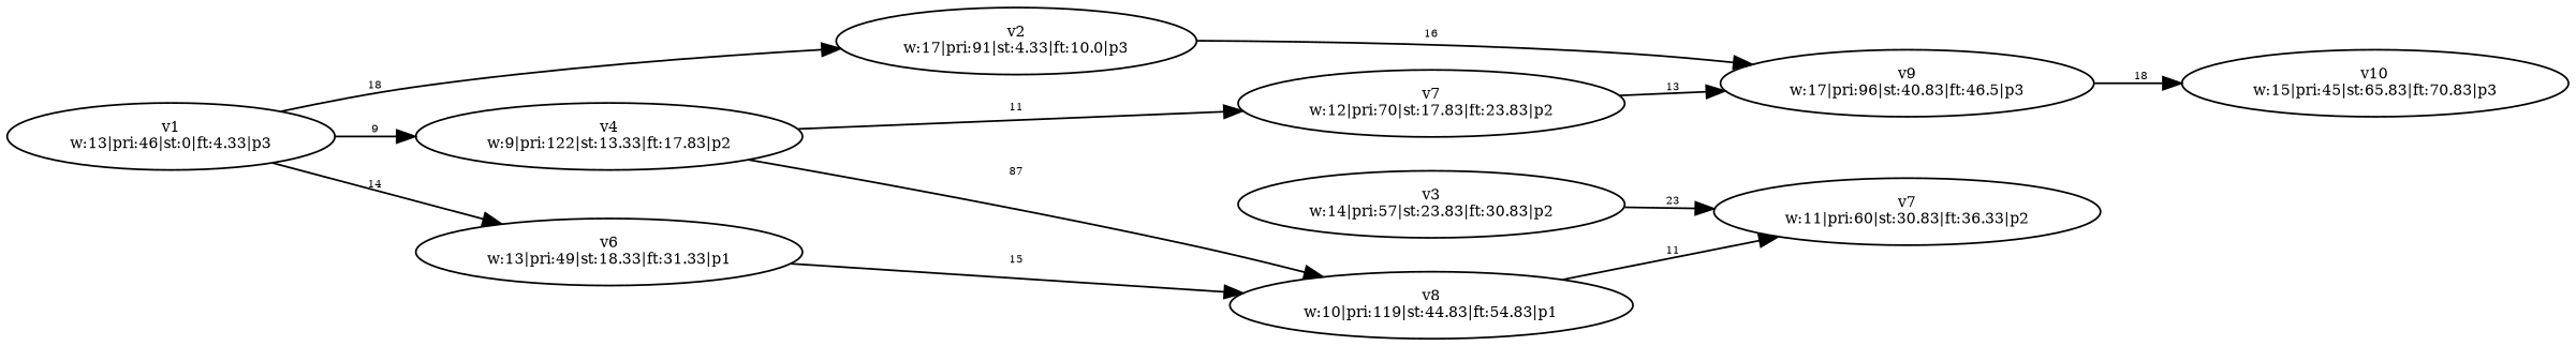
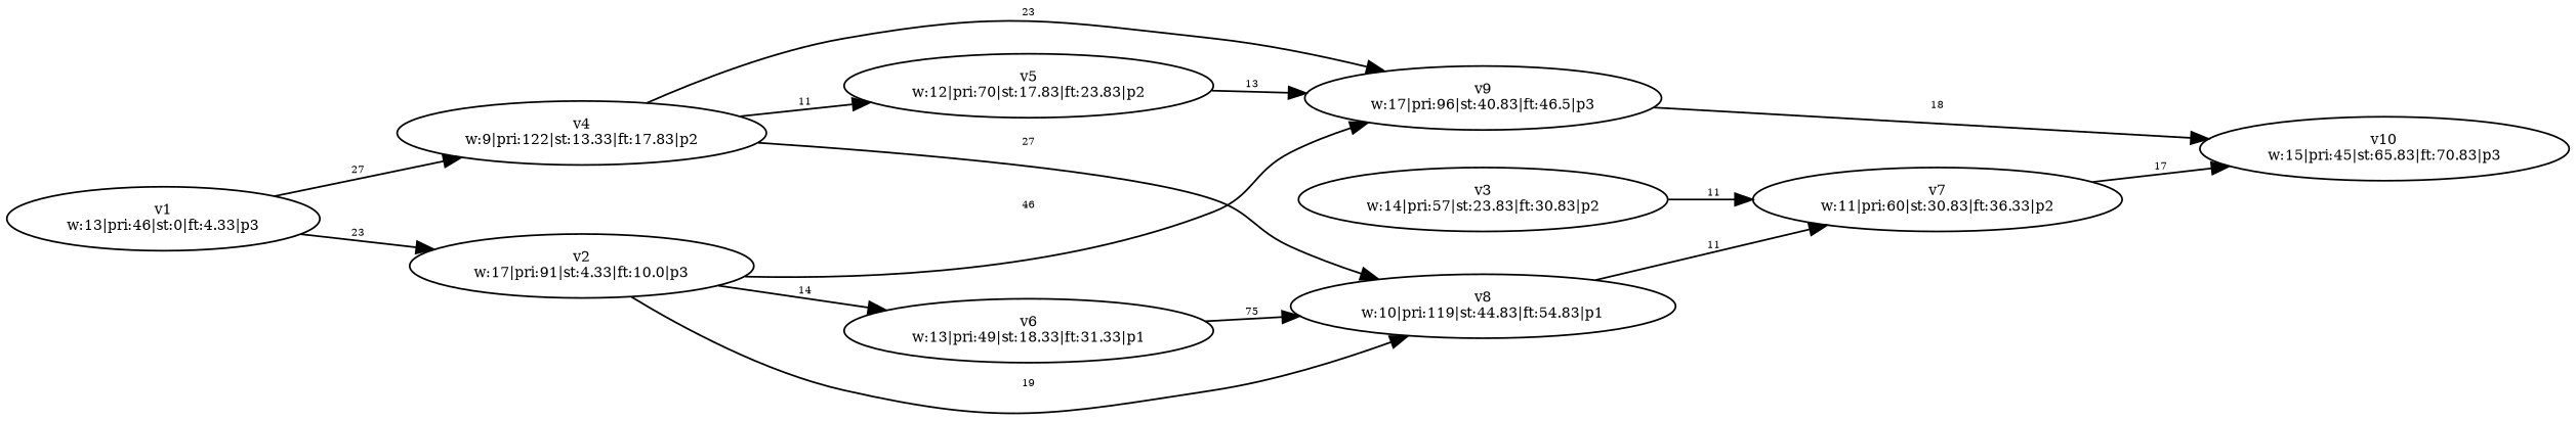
  digraph {
    rankdir=LR
    node [fontsize=8.0]
    edge [constraint=true fontsize=6.0]
    n1 [label="v1\nw:13|pri:46|st:0|ft:4.33|p3"]
    n2 [label="v4\nw:9|pri:122|st:13.33|ft:17.83|p2"]
    n3 [label="v2\nw:17|pri:91|st:4.33|ft:10.0|p3"]
    n4 [label="v6\nw:13|pri:49|st:18.33|ft:31.33|p1"]
-   n5 [label="v7\nw:12|pri:70|st:17.83|ft:23.83|p2"]
+   n5 [label="v5\nw:12|pri:70|st:17.83|ft:23.83|p2"]
    n6 [label="v8\nw:10|pri:119|st:44.83|ft:54.83|p1"]
    n7 [label="v9\nw:17|pri:96|st:40.83|ft:46.5|p3"]
    n8 [label="v3\nw:14|pri:57|st:23.83|ft:30.83|p2"]
    n9 [label="v7\nw:11|pri:60|st:30.83|ft:36.33|p2"]
    n10 [label="v10\nw:15|pri:45|st:65.83|ft:70.83|p3"]
-   n1 -> n2 [label=9]
-   n1 -> n3 [label=18]
-   n1 -> n4 [label=14]
+   n1 -> n2 [label=27]
+   n1 -> n3 [label=23]
+   n3 -> n4 [label=14]
    n2 -> n5 [label=11]
-   n2 -> n6 [label=87]
-   n3 -> n7 [label=16]
-   n4 -> n6 [label=15]
+   n2 -> n6 [label=27]
+   n2 -> n7 [label=23]
+   n3 -> n6 [label=19]
+   n3 -> n7 [label=46]
+   n4 -> n6 [label=75]
    n5 -> n7 [label=13]
    n6 -> n9 [label=11]
    n7 -> n10 [label=18]
-   n8 -> n9 [label=23]
+   n8 -> n9 [label=11]
+   n9 -> n10 [label=17]
  }
